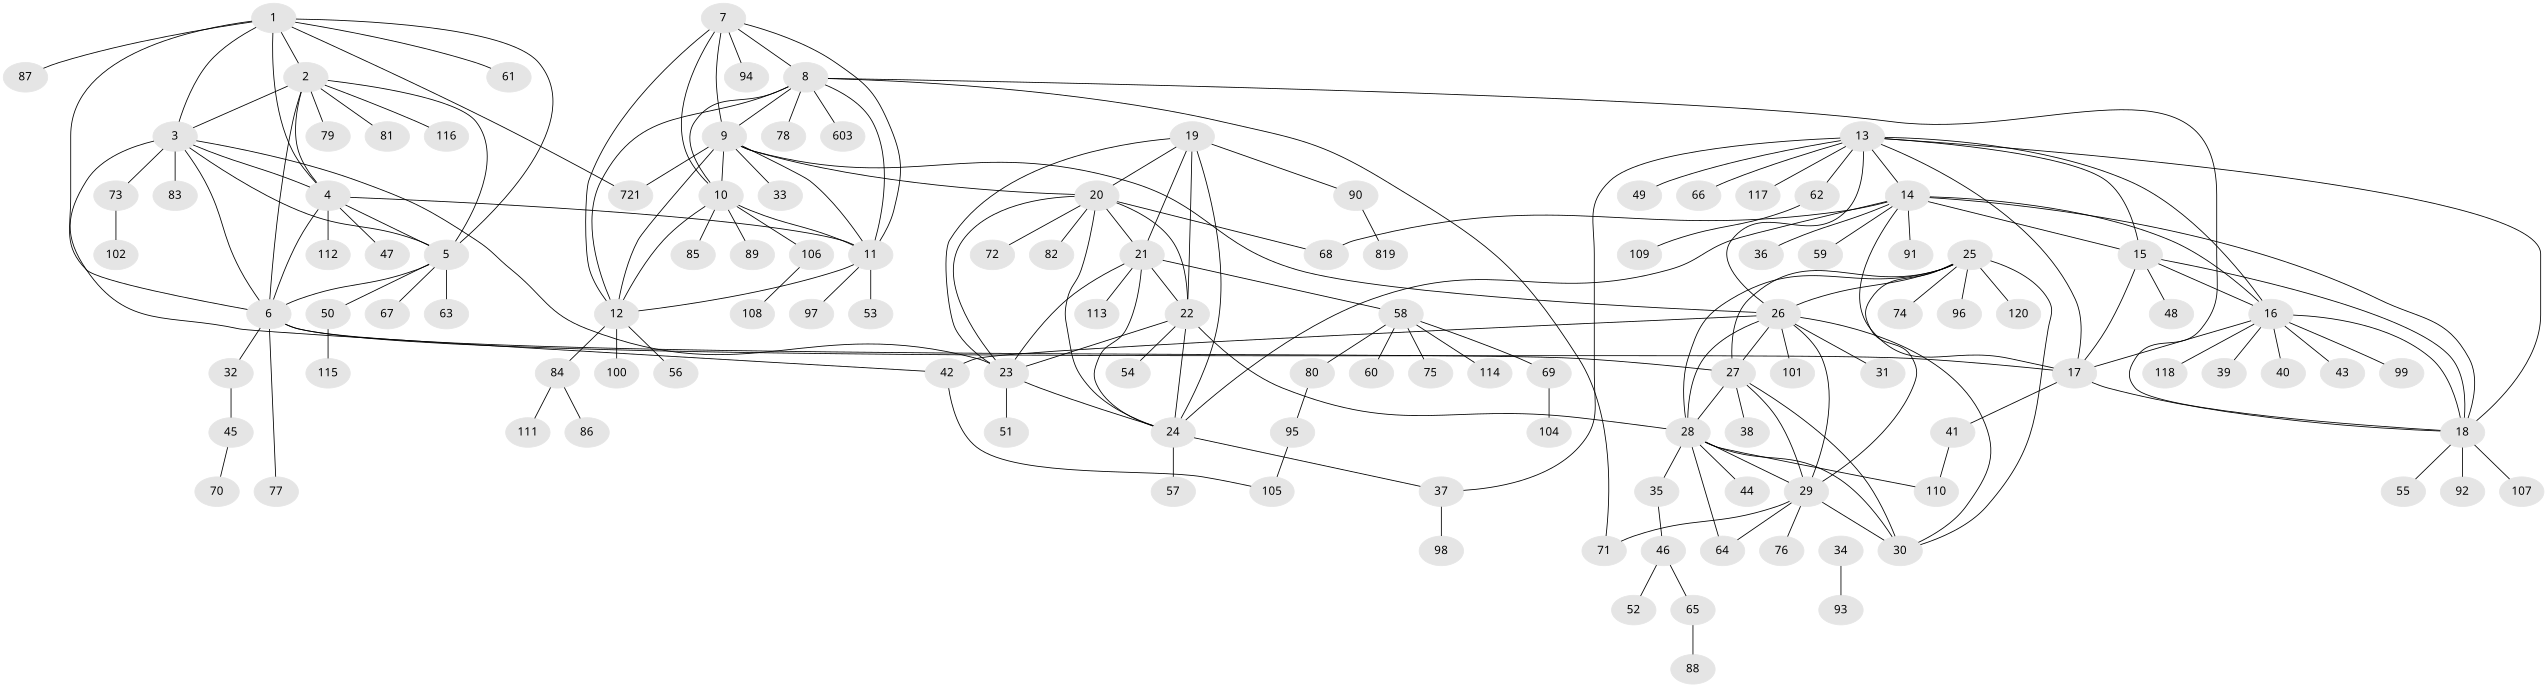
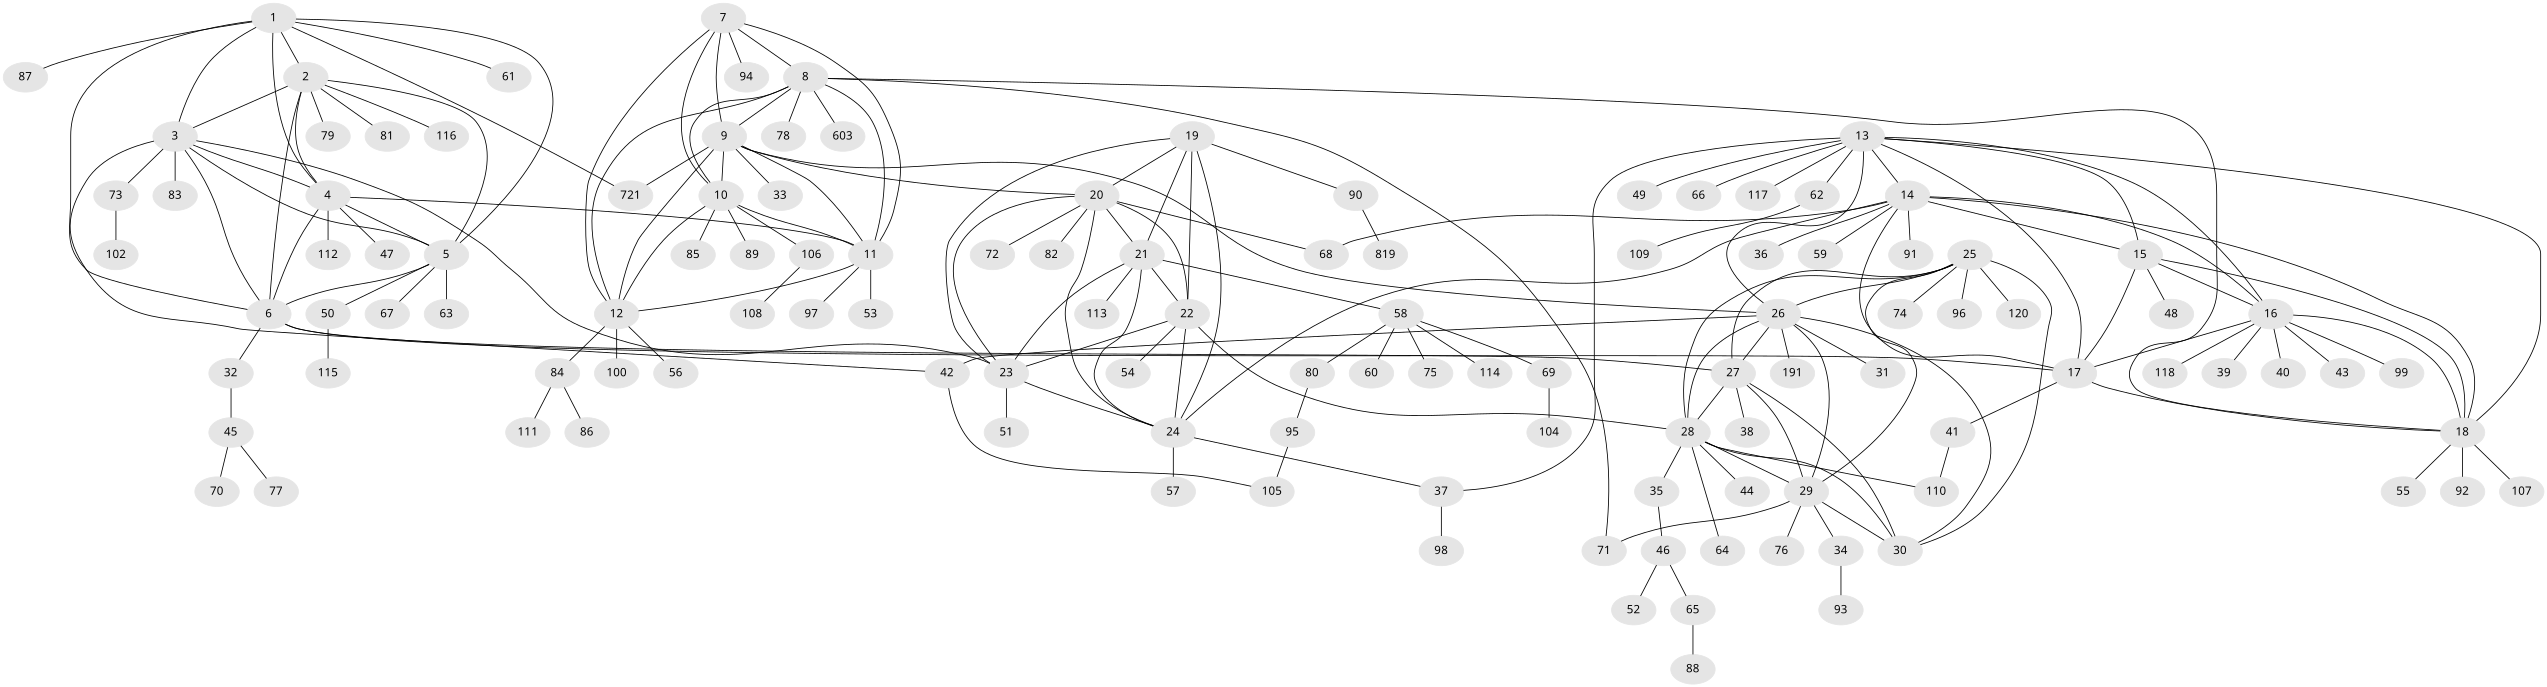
  graph {
    fontname="Noto Sans"
    node [color=gray90 fontname="Noto Sans" style=filled]
    edge [fontname="Noto Sans"]
    1
    2
    3
    4
    5
    6
    61
    87
    n9 [label=721]
    79
    81
    116
    23
    42
    73
    83
    11
    47
    112
    50
    63
    67
    17
    27
    32
    77
    24
    51
    105
    102
    12
    53
    97
    115
    18
    41
    28
    29
    30
    38
    45
    7
    8
    9
    10
    94
    71
    78
    n49 [label=603]
    20
    26
    33
    85
    89
    106
    56
    84
    100
    55
    92
    107
    68
    21
    22
    72
    82
    31
-   101
+   101 [label=191]
    108
    86
    111
    13
    14
    15
    16
    37
    49
    62
    66
    117
    36
    59
    91
    48
    39
    40
    43
    99
    118
    98
    109
    57
    110
    19
    90
    58
    113
    54
    n99 [label=819]
    60
    69
    75
    80
    114
    35
    44
    64
    25
    74
    96
    120
    34
    76
    46
    93
    70
    52
    65
    88
    104
    95
    1 -- 2
    1 -- 3
    1 -- 4
    1 -- 5
    1 -- 6
    1 -- 61
    1 -- 87
    1 -- n9
    2 -- 3
    2 -- 4
    2 -- 5
    2 -- 6
    2 -- 79
    2 -- 81
    2 -- 116
    3 -- 4
    3 -- 5
    3 -- 6
    3 -- 23
    3 -- 42
    3 -- 73
    3 -- 83
    4 -- 5
    4 -- 6
    4 -- 11
    4 -- 47
    4 -- 112
    5 -- 6
    5 -- 50
    5 -- 63
    5 -- 67
    6 -- 17
    6 -- 27
    6 -- 32
-   6 -- 77
+   45 -- 77
    23 -- 24
    23 -- 51
    42 -- 105
    73 -- 102
    11 -- 12
    11 -- 53
    11 -- 97
    50 -- 115
    17 -- 18
    17 -- 41
    27 -- 28
    27 -- 29
    27 -- 30
    27 -- 38
    32 -- 45
    24 -- 37
    24 -- 57
    12 -- 56
    12 -- 84
    12 -- 100
    18 -- 55
    18 -- 92
    18 -- 107
    41 -- 110
    28 -- 29
    28 -- 30
    28 -- 110
    28 -- 35
    28 -- 44
    28 -- 64
    29 -- 30
    29 -- 71
-   29 -- 64
+   29 -- 34
    29 -- 76
    45 -- 70
    7 -- 11
    7 -- 12
    7 -- 8
    7 -- 9
    7 -- 10
    7 -- 94
    8 -- 11
    8 -- 12
    8 -- 18
    8 -- 9
    8 -- 10
    8 -- 71
    8 -- 78
    8 -- n49
    9 -- n9
    9 -- 11
    9 -- 12
    9 -- 10
    9 -- 20
    9 -- 26
    9 -- 33
    10 -- 11
    10 -- 12
    10 -- 85
    10 -- 89
    10 -- 106
    20 -- 23
    20 -- 24
    20 -- 68
    20 -- 21
    20 -- 22
    20 -- 72
    20 -- 82
    26 -- 42
    26 -- 27
    26 -- 28
    26 -- 29
    26 -- 30
    26 -- 31
    26 -- 101
    106 -- 108
    84 -- 86
    84 -- 111
    21 -- 23
    21 -- 24
    21 -- 22
    21 -- 58
    21 -- 113
    22 -- 23
    22 -- 24
    22 -- 28
    22 -- 54
    13 -- 17
    13 -- 18
    13 -- 26
    13 -- 14
    13 -- 15
    13 -- 16
    13 -- 37
    13 -- 49
    13 -- 62
    13 -- 66
    13 -- 117
    14 -- 17
    14 -- 24
    14 -- 18
    14 -- 68
    14 -- 15
    14 -- 16
    14 -- 36
    14 -- 59
    14 -- 91
    15 -- 17
    15 -- 18
    15 -- 16
    15 -- 48
    16 -- 17
    16 -- 18
    16 -- 39
    16 -- 40
    16 -- 43
    16 -- 99
    16 -- 118
    37 -- 98
    62 -- 109
    19 -- 23
    19 -- 24
    19 -- 20
    19 -- 21
    19 -- 22
    19 -- 90
    90 -- n99
    58 -- 60
    58 -- 69
    58 -- 75
    58 -- 80
    58 -- 114
    69 -- 104
    80 -- 95
    35 -- 46
    25 -- 27
    25 -- 28
    25 -- 29
    25 -- 30
    25 -- 26
    25 -- 74
    25 -- 96
    25 -- 120
    34 -- 93
    46 -- 52
    46 -- 65
    65 -- 88
    95 -- 105
  }
